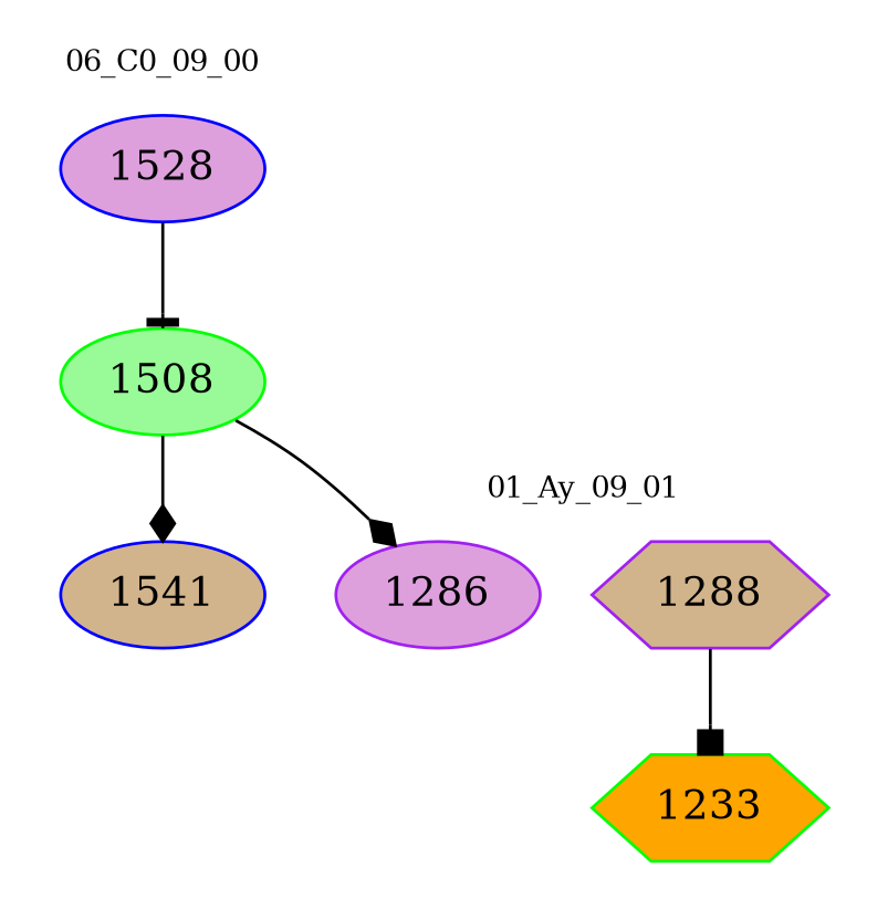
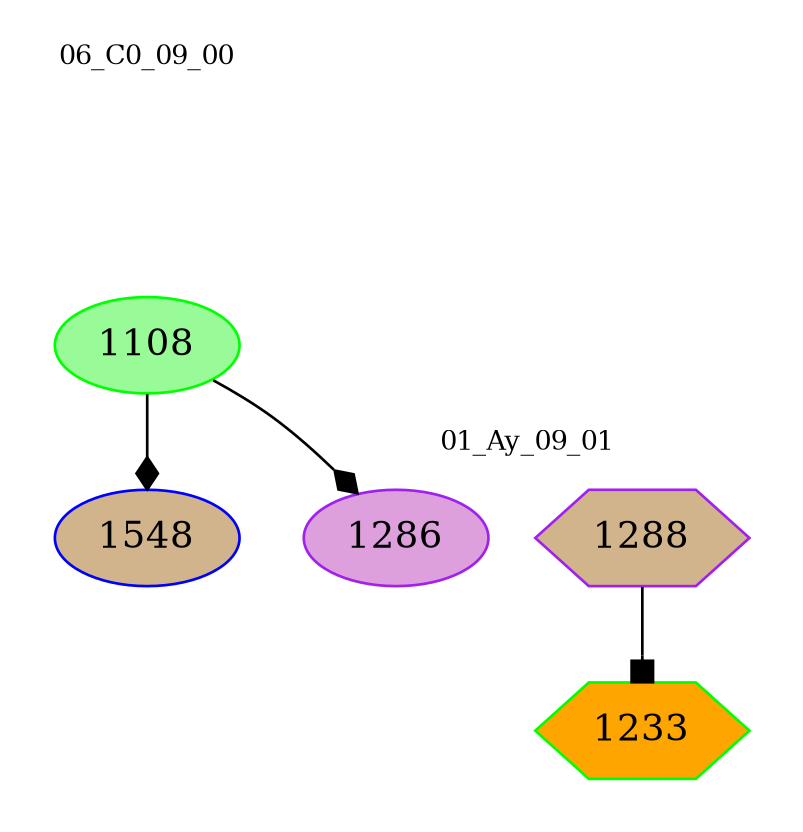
  digraph {
    node [color=purple fillcolor=tan shape=ellipse style=filled]
    edge [arrowhead=diamond color=black]
    n1 [label=1288 shape=hexagon]
    n2 [color=green fillcolor=orange label=1233 shape=hexagon]
    n3 [fillcolor=plum label=1286]
-   n4 [color=blue fillcolor=plum label=1528]
-   n5 [color=green fillcolor=palegreen label=1508]
-   n6 [color=blue label=1541]
+   n5 [color=green fillcolor=palegreen label=1108]
+   n6 [color=blue label=1548]
    subgraph cluster_1 {
      color=white
      fontsize=10
      label="01_Ay_09_01"
      n1
      n2
      n3
    }
    subgraph cluster_2 {
      color=white
      fontsize=10
      label="06_C0_09_00"
-     n4
      n5
      n6
    }
    n1 -> n2 [arrowhead=box]
-   n4 -> n5 [arrowhead=tee]
    n5 -> n3
    n5 -> n6
  }
